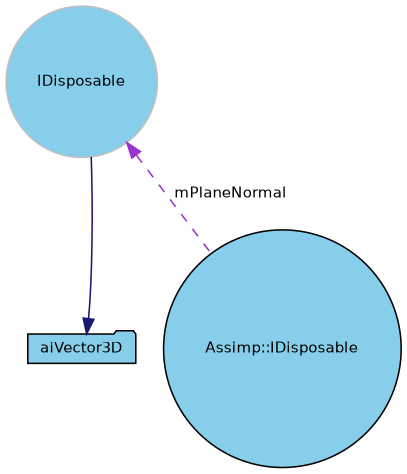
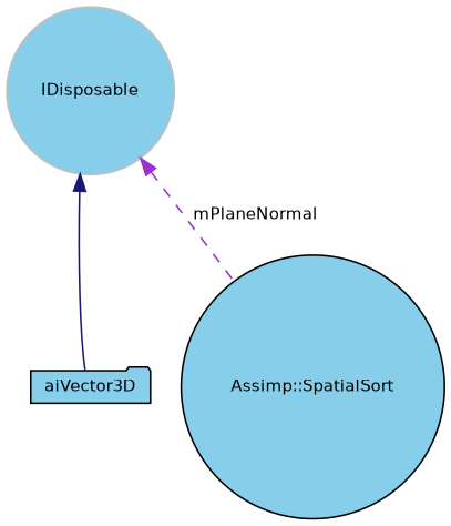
  digraph {
    node [color=black fillcolor=skyblue fontname=Helvetica fontsize=10 shape=circle style=filled]
    edge [dir=back fontname=Helvetica fontsize=10 labelfontname=Helvetica labelfontsize=10]
-   n1 [fontcolor=black height=0.2 label="Assimp::IDisposable" width=0.4]
+   n1 [fontcolor=black height=0.2 label="Assimp::SpatialSort" width=0.4]
    n2 [height=0.2 label=aiVector3D shape=folder width=0.4]
    n3 [color=grey75 height=0.2 label=IDisposable width=0.4]
    n3 -> n1 [color=darkorchid3 label=" mPlaneNormal" style=dashed]
-   n2 -> n3 [color=midnightblue style=solid]
+   n3 -> n2 [color=midnightblue style=solid]
  }
